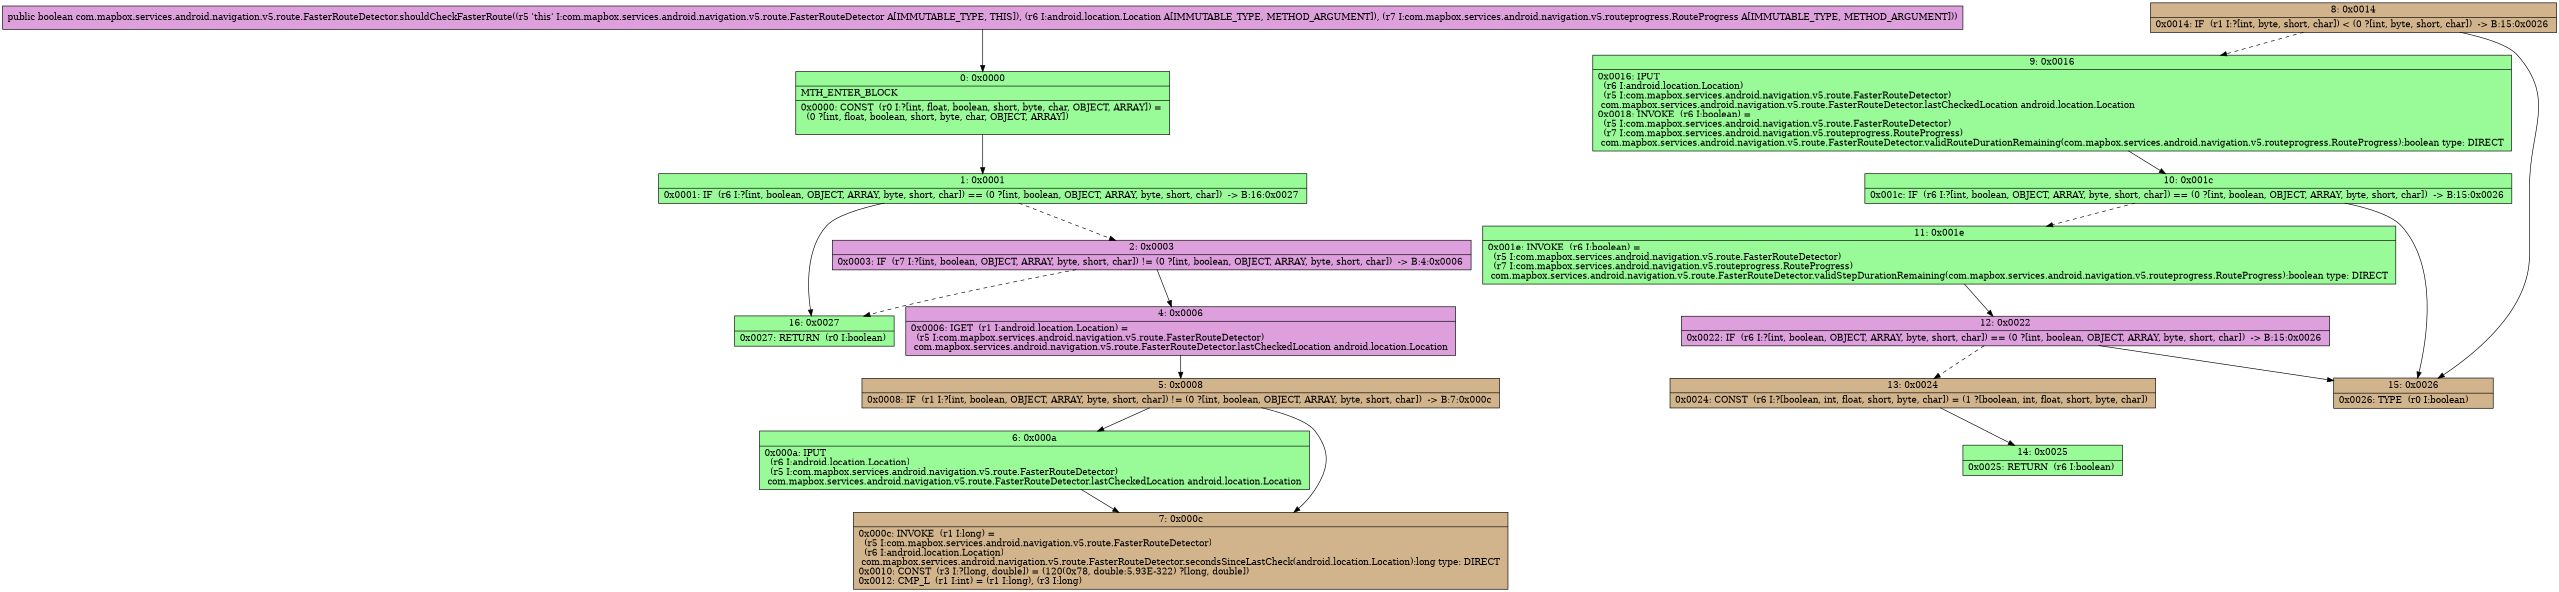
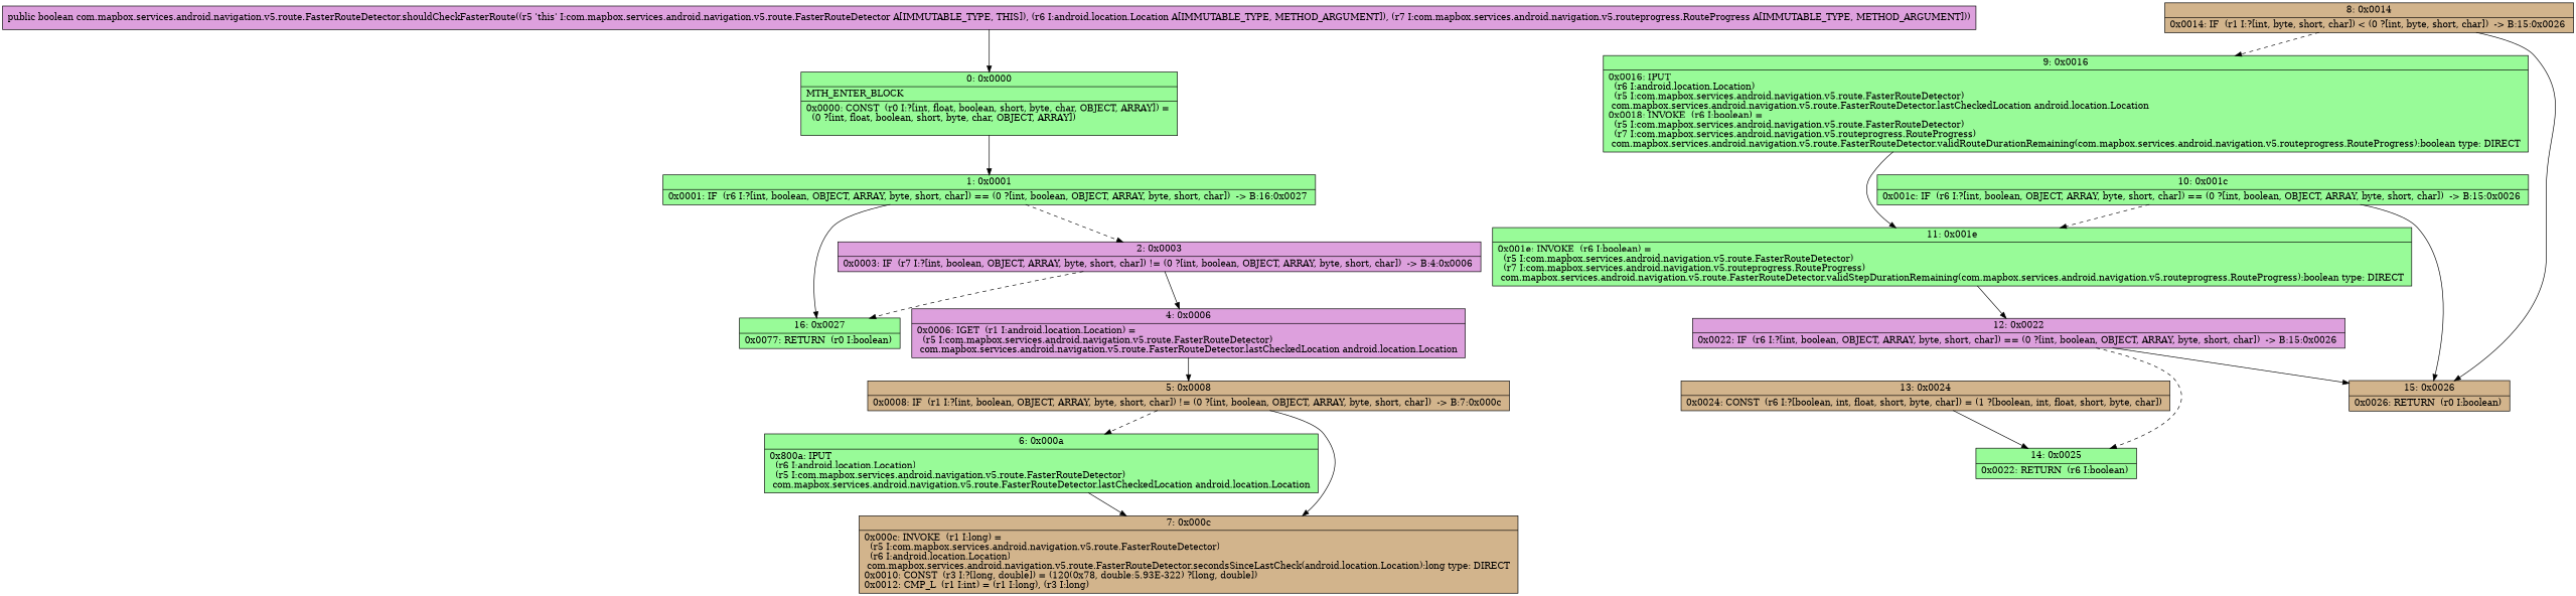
  digraph {
    node [fillcolor=palegreen shape=record style=filled]
    n1 [label="{0\:\ 0x0000|MTH_ENTER_BLOCK\l|0x0000: CONST  (r0 I:?[int, float, boolean, short, byte, char, OBJECT, ARRAY]) = \l  (0 ?[int, float, boolean, short, byte, char, OBJECT, ARRAY])\l \l}"]
    n2 [label="{1\:\ 0x0001|0x0001: IF  (r6 I:?[int, boolean, OBJECT, ARRAY, byte, short, char]) == (0 ?[int, boolean, OBJECT, ARRAY, byte, short, char])  \-\> B:16:0x0027 \l}"]
    n3 [fillcolor=plum label="{2\:\ 0x0003|0x0003: IF  (r7 I:?[int, boolean, OBJECT, ARRAY, byte, short, char]) != (0 ?[int, boolean, OBJECT, ARRAY, byte, short, char])  \-\> B:4:0x0006 \l}"]
-   n4 [label="{16\:\ 0x0027|0x0027: RETURN  (r0 I:boolean) \l}"]
+   n4 [label="{16\:\ 0x0027|0x0077: RETURN  (r0 I:boolean) \l}"]
    n5 [fillcolor=plum label="{4\:\ 0x0006|0x0006: IGET  (r1 I:android.location.Location) = \l  (r5 I:com.mapbox.services.android.navigation.v5.route.FasterRouteDetector)\l com.mapbox.services.android.navigation.v5.route.FasterRouteDetector.lastCheckedLocation android.location.Location \l}"]
    n6 [fillcolor=tan label="{5\:\ 0x0008|0x0008: IF  (r1 I:?[int, boolean, OBJECT, ARRAY, byte, short, char]) != (0 ?[int, boolean, OBJECT, ARRAY, byte, short, char])  \-\> B:7:0x000c \l}"]
-   n7 [label="{6\:\ 0x000a|0x000a: IPUT  \l  (r6 I:android.location.Location)\l  (r5 I:com.mapbox.services.android.navigation.v5.route.FasterRouteDetector)\l com.mapbox.services.android.navigation.v5.route.FasterRouteDetector.lastCheckedLocation android.location.Location \l}"]
+   n7 [label="{6\:\ 0x000a|0x800a: IPUT  \l  (r6 I:android.location.Location)\l  (r5 I:com.mapbox.services.android.navigation.v5.route.FasterRouteDetector)\l com.mapbox.services.android.navigation.v5.route.FasterRouteDetector.lastCheckedLocation android.location.Location \l}"]
    n8 [fillcolor=tan label="{7\:\ 0x000c|0x000c: INVOKE  (r1 I:long) = \l  (r5 I:com.mapbox.services.android.navigation.v5.route.FasterRouteDetector)\l  (r6 I:android.location.Location)\l com.mapbox.services.android.navigation.v5.route.FasterRouteDetector.secondsSinceLastCheck(android.location.Location):long type: DIRECT \l0x0010: CONST  (r3 I:?[long, double]) = (120(0x78, double:5.93E\-322) ?[long, double]) \l0x0012: CMP_L  (r1 I:int) = (r1 I:long), (r3 I:long) \l}"]
    n9 [fillcolor=tan label="{8\:\ 0x0014|0x0014: IF  (r1 I:?[int, byte, short, char]) \< (0 ?[int, byte, short, char])  \-\> B:15:0x0026 \l}"]
    n10 [label="{9\:\ 0x0016|0x0016: IPUT  \l  (r6 I:android.location.Location)\l  (r5 I:com.mapbox.services.android.navigation.v5.route.FasterRouteDetector)\l com.mapbox.services.android.navigation.v5.route.FasterRouteDetector.lastCheckedLocation android.location.Location \l0x0018: INVOKE  (r6 I:boolean) = \l  (r5 I:com.mapbox.services.android.navigation.v5.route.FasterRouteDetector)\l  (r7 I:com.mapbox.services.android.navigation.v5.routeprogress.RouteProgress)\l com.mapbox.services.android.navigation.v5.route.FasterRouteDetector.validRouteDurationRemaining(com.mapbox.services.android.navigation.v5.routeprogress.RouteProgress):boolean type: DIRECT \l}"]
-   n11 [fillcolor=tan label="{15\:\ 0x0026|0x0026: TYPE  (r0 I:boolean) \l}"]
+   n11 [fillcolor=tan label="{15\:\ 0x0026|0x0026: RETURN  (r0 I:boolean) \l}"]
    n12 [label="{10\:\ 0x001c|0x001c: IF  (r6 I:?[int, boolean, OBJECT, ARRAY, byte, short, char]) == (0 ?[int, boolean, OBJECT, ARRAY, byte, short, char])  \-\> B:15:0x0026 \l}"]
    n13 [label="{11\:\ 0x001e|0x001e: INVOKE  (r6 I:boolean) = \l  (r5 I:com.mapbox.services.android.navigation.v5.route.FasterRouteDetector)\l  (r7 I:com.mapbox.services.android.navigation.v5.routeprogress.RouteProgress)\l com.mapbox.services.android.navigation.v5.route.FasterRouteDetector.validStepDurationRemaining(com.mapbox.services.android.navigation.v5.routeprogress.RouteProgress):boolean type: DIRECT \l}"]
    n14 [fillcolor=plum label="{12\:\ 0x0022|0x0022: IF  (r6 I:?[int, boolean, OBJECT, ARRAY, byte, short, char]) == (0 ?[int, boolean, OBJECT, ARRAY, byte, short, char])  \-\> B:15:0x0026 \l}"]
    n15 [fillcolor=tan label="{13\:\ 0x0024|0x0024: CONST  (r6 I:?[boolean, int, float, short, byte, char]) = (1 ?[boolean, int, float, short, byte, char]) \l}"]
-   n16 [label="{14\:\ 0x0025|0x0025: RETURN  (r6 I:boolean) \l}"]
+   n16 [label="{14\:\ 0x0025|0x0022: RETURN  (r6 I:boolean) \l}"]
    n17 [fillcolor=plum label="{public boolean com.mapbox.services.android.navigation.v5.route.FasterRouteDetector.shouldCheckFasterRoute((r5 'this' I:com.mapbox.services.android.navigation.v5.route.FasterRouteDetector A[IMMUTABLE_TYPE, THIS]), (r6 I:android.location.Location A[IMMUTABLE_TYPE, METHOD_ARGUMENT]), (r7 I:com.mapbox.services.android.navigation.v5.routeprogress.RouteProgress A[IMMUTABLE_TYPE, METHOD_ARGUMENT])) }"]
    n1 -> n2
    n2 -> n3 [style=dashed]
    n2 -> n4
    n3 -> n4 [style=dashed]
    n3 -> n5
    n5 -> n6
-   n6 -> n7 [style=solid]
+   n6 -> n7 [style=dashed]
    n6 -> n8
    n7 -> n8
    n9 -> n10 [style=dashed]
    n9 -> n11
-   n10 -> n12
+   n10 -> n13
    n12 -> n11
    n12 -> n13 [style=dashed]
    n13 -> n14
    n14 -> n11
-   n14 -> n15 [style=dashed]
+   n14 -> n16 [style=dashed]
    n15 -> n16
    n17 -> n1
  }
